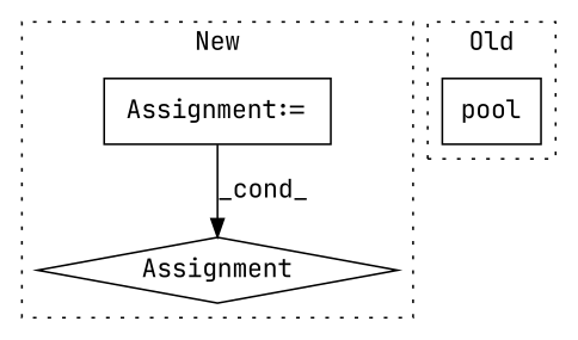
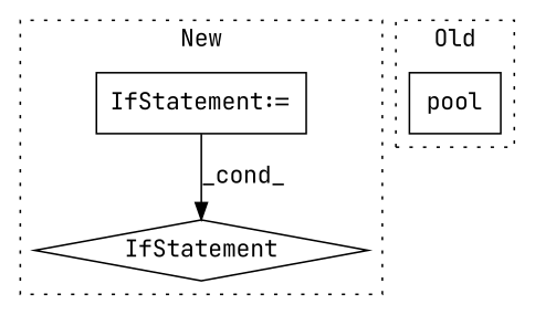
  digraph {
    fontname="JetBrains Mono"
    node [shape=box fontname="JetBrains Mono"]
-   n1 [a=25 l="4,2" label=Assignment s="5433,5466" shape=diamond]
-   n2 [a=7 l="61,2" label="Assignment:=" s="5293,5419"]
+   n1 [a=25 l="4,2" label=IfStatement s="5433,5466" shape=diamond]
+   n2 [a=7 l="61,2" label="IfStatement:=" s="5293,5419"]
    n3 [a=32 l="5,1" label=pool s="5215,5229"]
    subgraph cluster_1 {
      label=New
      style=dotted
      n1
      n2
    }
    subgraph cluster_2 {
      label=Old
      style=dotted
      n3
    }
    n2 -> n1 [label=_cond_ fontname="JetBrains Mono"]
  }
